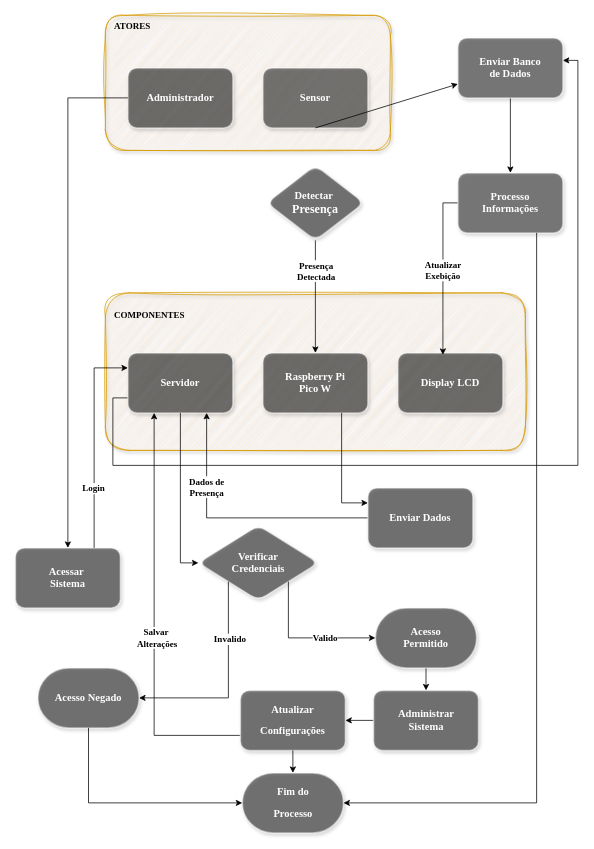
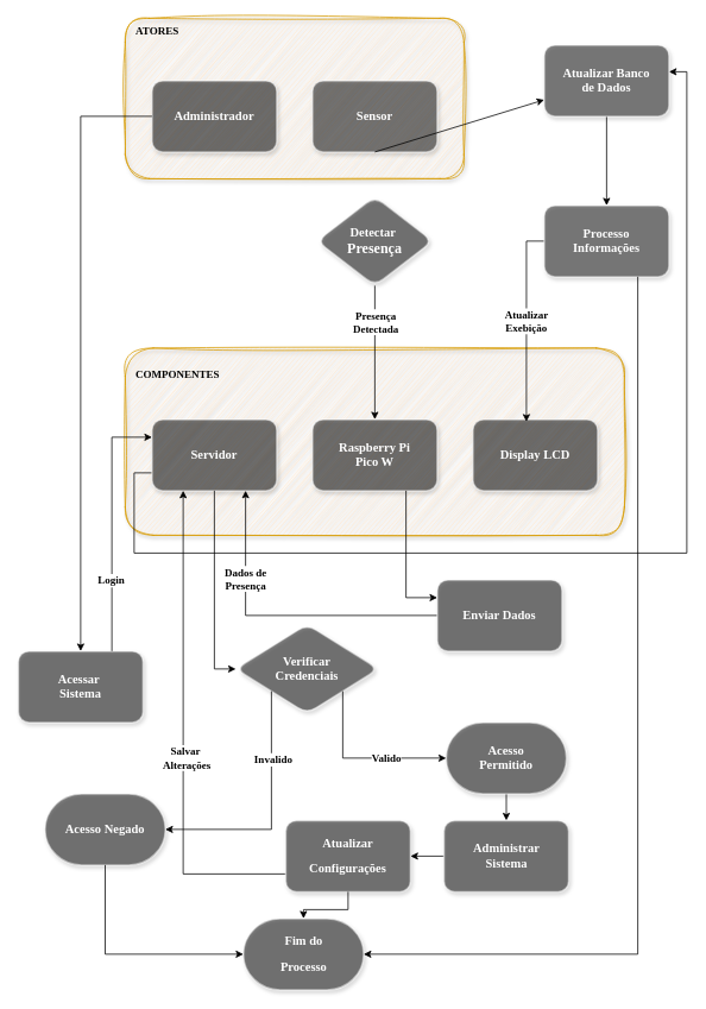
  <mxCell id="0" />
  <mxCell id="1" parent="0" />
  <mxCell id="2" value="&lt;div style=&quot;padding: 0px 0px 150px 10px;&quot;&gt;&lt;font face=&quot;Times New Roman&quot;&gt;&lt;b&gt;ATORES&lt;/b&gt;&lt;/font&gt;&lt;/div&gt;" style="rounded=1;whiteSpace=wrap;html=1;fillColor=#ffe6cc;strokeColor=#d79b00;shadow=1;glass=0;sketch=1;curveFitting=1;jiggle=2;align=left;gradientColor=none;" vertex="1" parent="1"><mxGeometry x="140" y="20" width="380" height="180" as="geometry" /></mxCell>
  <mxCell id="3" value="&lt;font style=&quot;font-size: 14px; color: rgb(255, 255, 255);&quot; face=&quot;Times New Roman&quot;&gt;&lt;b&gt;Administrador&lt;/b&gt;&lt;/font&gt;" style="rounded=1;whiteSpace=wrap;html=1;shadow=1;opacity=50;fillColor=#000000;strokeColor=#FFFFFF;strokeWidth=2;" vertex="1" parent="1"><mxGeometry x="170" y="90" width="140" height="80" as="geometry" /></mxCell>
  <mxCell id="4" value="&lt;font style=&quot;font-size: 14px; color: rgb(255, 255, 255);&quot; face=&quot;Times New Roman&quot;&gt;&lt;b&gt;Sensor&lt;/b&gt;&lt;/font&gt;" style="rounded=1;whiteSpace=wrap;html=1;shadow=1;fillColor=light-dark(#0d0c0d, #392f3f);strokeColor=#FFFFFF;glass=0;fillStyle=auto;opacity=50;strokeWidth=2;shadowOpacity=25;" vertex="1" parent="1"><mxGeometry x="350" y="90" width="140" height="80" as="geometry" /></mxCell>
  <mxCell id="5" value="&lt;font face=&quot;Times New Roman&quot; style=&quot;color: rgb(255, 255, 255); font-size: 14px;&quot;&gt;&lt;b style=&quot;&quot;&gt;Detectar&amp;nbsp;&lt;/b&gt;&lt;/font&gt;&lt;div&gt;&lt;font size=&quot;3&quot; face=&quot;Times New Roman&quot; style=&quot;color: rgb(255, 255, 255);&quot;&gt;&lt;b style=&quot;&quot;&gt;Presença&lt;/b&gt;&lt;/font&gt;&lt;/div&gt;" style="rhombus;whiteSpace=wrap;html=1;rounded=1;arcSize=24;shadow=1;opacity=50;fillColor=#000000;strokeColor=#FFFFFF;strokeWidth=2;" vertex="1" parent="1"><mxGeometry x="355" y="220" width="130" height="100" as="geometry" /></mxCell>
  <mxCell id="6" value="&lt;div style=&quot;padding: 0px 0px 150px 10px;&quot;&gt;&lt;font face=&quot;Times New Roman&quot;&gt;&lt;b&gt;COMPONENTES&lt;/b&gt;&lt;/font&gt;&lt;/div&gt;" style="rounded=1;whiteSpace=wrap;html=1;fillColor=#ffe6cc;strokeColor=#d79b00;shadow=1;glass=0;sketch=1;curveFitting=1;jiggle=2;align=left;gradientColor=none;" vertex="1" parent="1"><mxGeometry x="140" y="390" width="560" height="210" as="geometry" /></mxCell>
  <mxCell id="7" style="edgeStyle=orthogonalEdgeStyle;rounded=0;orthogonalLoop=1;jettySize=auto;html=1;entryX=1;entryY=0.5;entryDx=0;entryDy=0;exitX=0;exitY=0.75;exitDx=0;exitDy=0;" edge="1" parent="1" source="8"><mxGeometry relative="1" as="geometry"><mxPoint x="200" y="590" as="sourcePoint" /><mxPoint x="750" y="80" as="targetPoint" /><Array as="points"><mxPoint x="150" y="530" /><mxPoint x="150" y="620" /><mxPoint x="770" y="620" /><mxPoint x="770" y="80" /></Array></mxGeometry></mxCell>
  <mxCell id="8" value="&lt;font style=&quot;font-size: 14px; color: rgb(255, 255, 255);&quot; face=&quot;Times New Roman&quot;&gt;&lt;b&gt;Servidor&lt;/b&gt;&lt;/font&gt;&lt;span style=&quot;color: rgba(0, 0, 0, 0); font-family: monospace; font-size: 0px; text-align: start; text-wrap-mode: nowrap;&quot;&gt;%3CmxGraphModel%3E%3Croot%3E%3CmxCell%20id%3D%220%22%2F%3E%3CmxCell%20id%3D%221%22%20parent%3D%220%22%2F%3E%3CmxCell%20id%3D%222%22%20value%3D%22%26lt%3Bfont%20style%3D%26quot%3Bfont-size%3A%2014px%3B%20color%3A%20rgb(255%2C%20255%2C%20255)%3B%26quot%3B%20face%3D%26quot%3BTimes%20New%20Roman%26quot%3B%26gt%3B%26lt%3Bb%26gt%3BAdministrador%26lt%3B%2Fb%26gt%3B%26lt%3B%2Ffont%26gt%3B%22%20style%3D%22rounded%3D1%3BwhiteSpace%3Dwrap%3Bhtml%3D1%3Bshadow%3D1%3Bopacity%3D50%3BfillColor%3D%23000000%3BstrokeColor%3D%23FFFFFF%3BstrokeWidth%3D2%3B%22%20vertex%3D%221%22%20parent%3D%221%22%3E%3CmxGeometry%20x%3D%22220%22%20y%3D%22110%22%20width%3D%22140%22%20height%3D%2280%22%20as%3D%22geometry%22%2F%3E%3C%2FmxCell%3E%3C%2Froot%3E%3C%2FmxGraphModel%3E&lt;/span&gt;" style="rounded=1;whiteSpace=wrap;html=1;shadow=1;opacity=50;fillColor=#000000;strokeColor=#FFFFFF;strokeWidth=2;" vertex="1" parent="1"><mxGeometry x="170" y="470" width="140" height="80" as="geometry" /></mxCell>
  <mxCell id="9" value="&lt;font face=&quot;Times New Roman&quot; color=&quot;#ffffff&quot;&gt;&lt;span style=&quot;font-size: 14px;&quot;&gt;&lt;b&gt;Raspberry Pi&lt;/b&gt;&lt;/span&gt;&lt;/font&gt;&lt;div&gt;&lt;font face=&quot;Times New Roman&quot; color=&quot;#ffffff&quot;&gt;&lt;span style=&quot;font-size: 14px;&quot;&gt;&lt;b&gt;Pico W&lt;/b&gt;&lt;/span&gt;&lt;/font&gt;&lt;/div&gt;" style="rounded=1;whiteSpace=wrap;html=1;shadow=1;opacity=50;fillColor=#000000;strokeColor=#FFFFFF;strokeWidth=2;" vertex="1" parent="1"><mxGeometry x="350" y="470" width="140" height="80" as="geometry" /></mxCell>
  <mxCell id="10" value="&lt;font face=&quot;Times New Roman&quot; color=&quot;#ffffff&quot;&gt;&lt;span style=&quot;font-size: 14px;&quot;&gt;&lt;b&gt;Display LCD&lt;/b&gt;&lt;/span&gt;&lt;/font&gt;" style="rounded=1;whiteSpace=wrap;html=1;shadow=1;opacity=50;fillColor=#000000;strokeColor=#FFFFFF;strokeWidth=2;" vertex="1" parent="1"><mxGeometry x="530" y="470" width="140" height="80" as="geometry" /></mxCell>
  <mxCell id="11" style="edgeStyle=orthogonalEdgeStyle;rounded=0;orthogonalLoop=1;jettySize=auto;html=1;exitX=0.5;exitY=1;exitDx=0;exitDy=0;entryX=0.5;entryY=0;entryDx=0;entryDy=0;" edge="1" parent="1" source="12" target="15"><mxGeometry relative="1" as="geometry" /></mxCell>
- <mxCell id="12" value="&lt;font style=&quot;font-size: 14px; color: rgb(255, 255, 255);&quot; face=&quot;Times New Roman&quot;&gt;&lt;b&gt;Enviar Banco&lt;/b&gt;&lt;/font&gt;&lt;div&gt;&lt;font style=&quot;font-size: 14px; color: rgb(255, 255, 255);&quot; face=&quot;Times New Roman&quot;&gt;&lt;b&gt;de Dados&lt;/b&gt;&lt;/font&gt;&lt;/div&gt;" style="rounded=1;whiteSpace=wrap;html=1;shadow=1;fillColor=light-dark(#0d0c0d, #392f3f);strokeColor=#FFFFFF;glass=0;fillStyle=auto;opacity=50;strokeWidth=2;shadowOpacity=25;" vertex="1" parent="1"><mxGeometry x="610" y="50" width="140" height="80" as="geometry" /></mxCell>
+ <mxCell id="12" value="&lt;font style=&quot;font-size: 14px; color: rgb(255, 255, 255);&quot; face=&quot;Times New Roman&quot;&gt;&lt;b&gt;Atualizar Banco&lt;/b&gt;&lt;/font&gt;&lt;div&gt;&lt;font style=&quot;font-size: 14px; color: rgb(255, 255, 255);&quot; face=&quot;Times New Roman&quot;&gt;&lt;b&gt;de Dados&lt;/b&gt;&lt;/font&gt;&lt;/div&gt;" style="rounded=1;whiteSpace=wrap;html=1;shadow=1;fillColor=light-dark(#0d0c0d, #392f3f);strokeColor=#FFFFFF;glass=0;fillStyle=auto;opacity=50;strokeWidth=2;shadowOpacity=25;" vertex="1" parent="1"><mxGeometry x="610" y="50" width="140" height="80" as="geometry" /></mxCell>
  <mxCell id="13" value="" style="edgeStyle=orthogonalEdgeStyle;rounded=0;orthogonalLoop=1;jettySize=auto;html=1;entryX=0.429;entryY=0.032;entryDx=0;entryDy=0;entryPerimeter=0;flowAnimation=0;exitX=0;exitY=0.5;exitDx=0;exitDy=0;" edge="1" parent="1" source="15" target="10"><mxGeometry relative="1" as="geometry"><mxPoint x="640.059" y="280" as="sourcePoint" /><Array as="points"><mxPoint x="590" y="270" /></Array></mxGeometry></mxCell>
  <mxCell id="14" value="&lt;font face=&quot;Times New Roman&quot; style=&quot;font-size: 12px;&quot;&gt;&lt;b&gt;Atualizar&lt;/b&gt;&lt;/font&gt;&lt;div&gt;&lt;font face=&quot;Times New Roman&quot; style=&quot;font-size: 12px;&quot;&gt;&lt;b&gt;Exebição&lt;/b&gt;&lt;/font&gt;&lt;/div&gt;" style="edgeLabel;html=1;align=center;verticalAlign=middle;resizable=0;points=[];" vertex="1" connectable="0" parent="13"><mxGeometry x="0.117" y="-1" relative="1" as="geometry"><mxPoint y="-15" as="offset" /></mxGeometry></mxCell>
  <mxCell id="15" value="&lt;font style=&quot;font-size: 14px; color: rgb(255, 255, 255);&quot; face=&quot;Times New Roman&quot;&gt;&lt;b&gt;Processo&lt;/b&gt;&lt;/font&gt;&lt;div&gt;&lt;font style=&quot;font-size: 14px; color: rgb(255, 255, 255);&quot; face=&quot;Times New Roman&quot;&gt;&lt;b&gt;Informações&lt;/b&gt;&lt;/font&gt;&lt;/div&gt;" style="rounded=1;whiteSpace=wrap;html=1;shadow=1;fillColor=light-dark(#0d0c0d, #392f3f);strokeColor=#FFFFFF;glass=0;fillStyle=auto;opacity=50;strokeWidth=2;shadowOpacity=25;" vertex="1" parent="1"><mxGeometry x="610" y="230" width="140" height="80" as="geometry" /></mxCell>
  <mxCell id="16" value="&lt;font face=&quot;Times New Roman&quot; color=&quot;#ffffff&quot;&gt;&lt;span style=&quot;font-size: 14px;&quot;&gt;&lt;b&gt;Verificar&lt;/b&gt;&lt;/span&gt;&lt;/font&gt;&lt;div&gt;&lt;font face=&quot;Times New Roman&quot; color=&quot;#ffffff&quot;&gt;&lt;span style=&quot;font-size: 14px;&quot;&gt;&lt;b&gt;Credenciais&lt;/b&gt;&lt;/span&gt;&lt;/font&gt;&lt;/div&gt;" style="rhombus;whiteSpace=wrap;html=1;rounded=1;arcSize=24;shadow=1;opacity=50;fillColor=#000000;strokeColor=#FFFFFF;strokeWidth=2;" vertex="1" parent="1"><mxGeometry x="264" y="700" width="160" height="100" as="geometry" /></mxCell>
  <mxCell id="17" value="&lt;font face=&quot;Times New Roman&quot; color=&quot;#ffffff&quot;&gt;&lt;span style=&quot;font-size: 14px;&quot;&gt;&lt;b&gt;Acessar&amp;nbsp;&lt;/b&gt;&lt;/span&gt;&lt;/font&gt;&lt;div&gt;&lt;font face=&quot;Times New Roman&quot; color=&quot;#ffffff&quot;&gt;&lt;span style=&quot;font-size: 14px;&quot;&gt;&lt;b&gt;Sistema&lt;/b&gt;&lt;/span&gt;&lt;/font&gt;&lt;/div&gt;" style="rounded=1;whiteSpace=wrap;html=1;shadow=1;opacity=50;fillColor=#000000;strokeColor=#FFFFFF;strokeWidth=2;" vertex="1" parent="1"><mxGeometry x="20" y="730" width="140" height="80" as="geometry" /></mxCell>
  <mxCell id="18" value="" style="edgeStyle=orthogonalEdgeStyle;rounded=0;orthogonalLoop=1;jettySize=auto;html=1;entryX=0.75;entryY=1;entryDx=0;entryDy=0;" edge="1" parent="1" source="20" target="8"><mxGeometry relative="1" as="geometry" /></mxCell>
  <mxCell id="19" value="&lt;b&gt;&lt;font style=&quot;font-size: 12px;&quot; face=&quot;Times New Roman&quot;&gt;Dados de&lt;/font&gt;&lt;/b&gt;&lt;div&gt;&lt;b&gt;&lt;font style=&quot;font-size: 12px;&quot; face=&quot;Times New Roman&quot;&gt;Presença&lt;/font&gt;&lt;/b&gt;&lt;/div&gt;" style="edgeLabel;html=1;align=center;verticalAlign=middle;resizable=0;points=[];" vertex="1" connectable="0" parent="18"><mxGeometry x="0.455" y="1" relative="1" as="geometry"><mxPoint y="1" as="offset" /></mxGeometry></mxCell>
  <mxCell id="20" value="&lt;font face=&quot;Times New Roman&quot; color=&quot;#ffffff&quot;&gt;&lt;span style=&quot;font-size: 14px;&quot;&gt;&lt;b&gt;Enviar Dados&lt;/b&gt;&lt;/span&gt;&lt;/font&gt;" style="rounded=1;whiteSpace=wrap;html=1;shadow=1;opacity=50;fillColor=#000000;strokeColor=#FFFFFF;strokeWidth=2;" vertex="1" parent="1"><mxGeometry x="490" y="650" width="140" height="80" as="geometry" /></mxCell>
  <mxCell id="21" style="edgeStyle=orthogonalEdgeStyle;rounded=0;orthogonalLoop=1;jettySize=auto;html=1;exitX=0.5;exitY=1;exitDx=0;exitDy=0;exitPerimeter=0;entryX=0.5;entryY=0;entryDx=0;entryDy=0;" edge="1" parent="1" source="22" target="25"><mxGeometry relative="1" as="geometry" /></mxCell>
  <mxCell id="22" value="&lt;p&gt;&lt;font style=&quot;font-size: 14px;&quot; face=&quot;Times New Roman&quot;&gt;&lt;font style=&quot;color: rgb(255, 255, 255);&quot;&gt;&lt;b style=&quot;&quot;&gt;Acesso&lt;br&gt;&lt;/b&gt;&lt;/font&gt;&lt;font style=&quot;color: rgb(255, 255, 255);&quot;&gt;&lt;b style=&quot;&quot;&gt;Permitido&lt;/b&gt;&lt;/font&gt;&lt;/font&gt;&lt;/p&gt;" style="strokeWidth=2;html=1;shape=mxgraph.flowchart.terminator;whiteSpace=wrap;shadow=1;opacity=50;strokeColor=#FFFFFF;fillColor=#000000;align=center;" vertex="1" parent="1"><mxGeometry x="500" y="810" width="135" height="80" as="geometry" /></mxCell>
  <mxCell id="23" value="&lt;div&gt;&lt;font style=&quot;color: rgb(255, 255, 255); font-size: 14px;&quot; face=&quot;Times New Roman&quot;&gt;&lt;b style=&quot;&quot;&gt;Acesso Negado&lt;/b&gt;&lt;/font&gt;&lt;/div&gt;" style="strokeWidth=2;html=1;shape=mxgraph.flowchart.terminator;whiteSpace=wrap;shadow=1;opacity=50;strokeColor=#FFFFFF;fillColor=#000000;" vertex="1" parent="1"><mxGeometry x="50" y="890" width="135" height="80" as="geometry" /></mxCell>
  <mxCell id="24" style="edgeStyle=orthogonalEdgeStyle;rounded=0;orthogonalLoop=1;jettySize=auto;html=1;exitX=0;exitY=0.5;exitDx=0;exitDy=0;entryX=1;entryY=0.5;entryDx=0;entryDy=0;" edge="1" parent="1" source="25" target="28"><mxGeometry relative="1" as="geometry" /></mxCell>
  <mxCell id="25" value="&lt;p&gt;&lt;font face=&quot;Times New Roman&quot;&gt;&lt;font color=&quot;#ffffff&quot;&gt;&lt;span style=&quot;font-size: 14px;&quot;&gt;&lt;b style=&quot;&quot;&gt;Administrar&lt;br&gt;&lt;/b&gt;&lt;/span&gt;&lt;/font&gt;&lt;font color=&quot;#ffffff&quot;&gt;&lt;span style=&quot;font-size: 14px;&quot;&gt;&lt;b style=&quot;&quot;&gt;Sistema&lt;/b&gt;&lt;/span&gt;&lt;/font&gt;&lt;/font&gt;&lt;/p&gt;" style="rounded=1;whiteSpace=wrap;html=1;shadow=1;opacity=50;fillColor=#000000;strokeColor=#FFFFFF;strokeWidth=2;align=center;" vertex="1" parent="1"><mxGeometry x="497.5" y="920" width="140" height="80" as="geometry" /></mxCell>
  <mxCell id="26" style="edgeStyle=orthogonalEdgeStyle;rounded=0;orthogonalLoop=1;jettySize=auto;html=1;exitX=0;exitY=0.75;exitDx=0;exitDy=0;entryX=0.25;entryY=1;entryDx=0;entryDy=0;" edge="1" parent="1" source="28" target="8"><mxGeometry relative="1" as="geometry" /></mxCell>
  <mxCell id="27" value="&lt;b&gt;&lt;font style=&quot;font-size: 12px;&quot; face=&quot;Times New Roman&quot;&gt;Salvar&amp;nbsp;&lt;/font&gt;&lt;/b&gt;&lt;div&gt;&lt;b&gt;&lt;font style=&quot;font-size: 12px;&quot; face=&quot;Times New Roman&quot;&gt;Alterações&lt;/font&gt;&lt;/b&gt;&lt;/div&gt;" style="edgeLabel;html=1;align=center;verticalAlign=middle;resizable=0;points=[];" vertex="1" connectable="0" parent="26"><mxGeometry x="-0.11" y="-3" relative="1" as="geometry"><mxPoint y="-3" as="offset" /></mxGeometry></mxCell>
  <mxCell id="28" value="&lt;p&gt;&lt;font face=&quot;Times New Roman&quot; color=&quot;#ffffff&quot;&gt;&lt;span style=&quot;font-size: 14px;&quot;&gt;&lt;b&gt;Atualizar&lt;/b&gt;&lt;/span&gt;&lt;/font&gt;&lt;/p&gt;&lt;p&gt;&lt;font face=&quot;Times New Roman&quot; color=&quot;#ffffff&quot;&gt;&lt;span style=&quot;font-size: 14px;&quot;&gt;&lt;b&gt;Configurações&lt;/b&gt;&lt;/span&gt;&lt;/font&gt;&lt;/p&gt;" style="rounded=1;whiteSpace=wrap;html=1;shadow=1;opacity=50;fillColor=#000000;strokeColor=#FFFFFF;strokeWidth=2;align=center;" vertex="1" parent="1"><mxGeometry x="320" y="920" width="140" height="80" as="geometry" /></mxCell>
- <mxCell id="29" value="&lt;p&gt;&lt;font face=&quot;Times New Roman&quot; color=&quot;#ffffff&quot;&gt;&lt;span style=&quot;font-size: 14px;&quot;&gt;&lt;b&gt;Fim do&lt;/b&gt;&lt;/span&gt;&lt;/font&gt;&lt;/p&gt;&lt;p&gt;&lt;font face=&quot;Times New Roman&quot; color=&quot;#ffffff&quot;&gt;&lt;span style=&quot;font-size: 14px;&quot;&gt;&lt;b&gt;Processo&lt;/b&gt;&lt;/span&gt;&lt;/font&gt;&lt;/p&gt;" style="strokeWidth=2;html=1;shape=mxgraph.flowchart.terminator;whiteSpace=wrap;shadow=1;opacity=50;strokeColor=#FFFFFF;fillColor=#000000;align=center;" vertex="1" parent="1"><mxGeometry x="322.5" y="1030" width="135" height="80" as="geometry" /></mxCell>
+ <mxCell id="29" value="&lt;p&gt;&lt;font face=&quot;Times New Roman&quot; color=&quot;#ffffff&quot;&gt;&lt;span style=&quot;font-size: 14px;&quot;&gt;&lt;b&gt;Fim do&lt;/b&gt;&lt;/span&gt;&lt;/font&gt;&lt;/p&gt;&lt;p&gt;&lt;font face=&quot;Times New Roman&quot; color=&quot;#ffffff&quot;&gt;&lt;span style=&quot;font-size: 14px;&quot;&gt;&lt;b&gt;Processo&lt;/b&gt;&lt;/span&gt;&lt;/font&gt;&lt;/p&gt;" style="strokeWidth=2;html=1;shape=mxgraph.flowchart.terminator;whiteSpace=wrap;shadow=1;opacity=50;strokeColor=#FFFFFF;fillColor=#000000;align=center;" vertex="1" parent="1"><mxGeometry x="272.5" y="1030" width="135" height="80" as="geometry" /></mxCell>
  <mxCell id="30" value="" style="endArrow=classic;html=1;rounded=0;entryX=0.5;entryY=0;entryDx=0;entryDy=0;exitX=0;exitY=0.5;exitDx=0;exitDy=0;" edge="1" parent="1" source="3" target="17"><mxGeometry width="50" height="50" relative="1" as="geometry"><mxPoint x="120" y="150" as="sourcePoint" /><mxPoint x="90" y="570" as="targetPoint" /><Array as="points"><mxPoint x="90" y="130" /></Array></mxGeometry></mxCell>
  <mxCell id="31" value="" style="endArrow=classic;html=1;rounded=0;exitX=0.5;exitY=1;exitDx=0;exitDy=0;" edge="1" parent="1" source="4" target="12"><mxGeometry width="50" height="50" relative="1" as="geometry"><mxPoint x="310" y="440" as="sourcePoint" /><mxPoint x="360" y="390" as="targetPoint" /></mxGeometry></mxCell>
  <mxCell id="32" value="" style="endArrow=classic;html=1;rounded=0;exitX=0.75;exitY=1;exitDx=0;exitDy=0;entryX=1;entryY=0.5;entryDx=0;entryDy=0;entryPerimeter=0;" edge="1" parent="1" source="15" target="29"><mxGeometry width="50" height="50" relative="1" as="geometry"><mxPoint x="680" y="830" as="sourcePoint" /><mxPoint x="720" y="790" as="targetPoint" /><Array as="points"><mxPoint x="715" y="1070" /></Array></mxGeometry></mxCell>
  <mxCell id="33" value="" style="endArrow=classic;html=1;rounded=0;exitX=0.75;exitY=1;exitDx=0;exitDy=0;entryX=0;entryY=0.25;entryDx=0;entryDy=0;" edge="1" parent="1" source="9" target="20"><mxGeometry width="50" height="50" relative="1" as="geometry"><mxPoint x="540" y="690" as="sourcePoint" /><mxPoint x="420" y="640" as="targetPoint" /><Array as="points"><mxPoint x="455" y="670" /></Array></mxGeometry></mxCell>
  <mxCell id="34" value="" style="endArrow=classic;html=1;rounded=0;exitX=0.75;exitY=0;exitDx=0;exitDy=0;entryX=0;entryY=0.25;entryDx=0;entryDy=0;" edge="1" parent="1" source="17" target="8"><mxGeometry width="50" height="50" relative="1" as="geometry"><mxPoint x="360" y="560" as="sourcePoint" /><mxPoint x="410" y="510" as="targetPoint" /><Array as="points"><mxPoint x="125" y="490" /></Array></mxGeometry></mxCell>
  <mxCell id="35" value="&lt;b&gt;&lt;font face=&quot;Times New Roman&quot; style=&quot;font-size: 12px;&quot;&gt;Login&lt;/font&gt;&lt;/b&gt;" style="edgeLabel;html=1;align=center;verticalAlign=middle;resizable=0;points=[];" vertex="1" connectable="0" parent="34"><mxGeometry x="-0.362" y="2" relative="1" as="geometry"><mxPoint y="11" as="offset" /></mxGeometry></mxCell>
  <mxCell id="36" value="" style="endArrow=classic;html=1;rounded=0;exitX=0.5;exitY=1;exitDx=0;exitDy=0;entryX=0;entryY=0.5;entryDx=0;entryDy=0;" edge="1" parent="1" source="8" target="16"><mxGeometry width="50" height="50" relative="1" as="geometry"><mxPoint x="360" y="790" as="sourcePoint" /><mxPoint x="360" y="690" as="targetPoint" /><Array as="points"><mxPoint x="240" y="750" /></Array></mxGeometry></mxCell>
  <mxCell id="37" value="" style="endArrow=classic;html=1;rounded=0;exitX=1;exitY=1;exitDx=0;exitDy=0;entryX=0;entryY=0.5;entryDx=0;entryDy=0;entryPerimeter=0;" edge="1" parent="1" source="16" target="22"><mxGeometry width="50" height="50" relative="1" as="geometry"><mxPoint x="360" y="680" as="sourcePoint" /><mxPoint x="410" y="630" as="targetPoint" /><Array as="points"><mxPoint x="384" y="850" /></Array></mxGeometry></mxCell>
  <mxCell id="38" value="&lt;b&gt;&lt;font style=&quot;font-size: 12px;&quot; face=&quot;Times New Roman&quot;&gt;Valido&lt;/font&gt;&lt;/b&gt;" style="edgeLabel;html=1;align=center;verticalAlign=middle;resizable=0;points=[];" vertex="1" connectable="0" parent="37"><mxGeometry x="0.292" y="1" relative="1" as="geometry"><mxPoint as="offset" /></mxGeometry></mxCell>
  <mxCell id="39" value="" style="endArrow=classic;html=1;rounded=0;exitX=0;exitY=1;exitDx=0;exitDy=0;entryX=1;entryY=0.5;entryDx=0;entryDy=0;entryPerimeter=0;" edge="1" parent="1" source="16" target="23"><mxGeometry width="50" height="50" relative="1" as="geometry"><mxPoint x="360" y="680" as="sourcePoint" /><mxPoint x="410" y="630" as="targetPoint" /><Array as="points"><mxPoint x="304" y="930" /></Array></mxGeometry></mxCell>
  <mxCell id="40" value="&lt;b&gt;&lt;font face=&quot;Times New Roman&quot; style=&quot;font-size: 12px;&quot;&gt;Invalido&lt;/font&gt;&lt;/b&gt;" style="edgeLabel;html=1;align=center;verticalAlign=middle;resizable=0;points=[];" vertex="1" connectable="0" parent="39"><mxGeometry x="-0.443" y="1" relative="1" as="geometry"><mxPoint as="offset" /></mxGeometry></mxCell>
  <mxCell id="41" style="edgeStyle=orthogonalEdgeStyle;rounded=0;orthogonalLoop=1;jettySize=auto;html=1;exitX=0.5;exitY=1;exitDx=0;exitDy=0;exitPerimeter=0;entryX=0;entryY=0.5;entryDx=0;entryDy=0;entryPerimeter=0;" edge="1" parent="1" source="23" target="29"><mxGeometry relative="1" as="geometry" /></mxCell>
  <mxCell id="42" style="edgeStyle=orthogonalEdgeStyle;rounded=0;orthogonalLoop=1;jettySize=auto;html=1;exitX=0.5;exitY=1;exitDx=0;exitDy=0;entryX=0.5;entryY=0;entryDx=0;entryDy=0;entryPerimeter=0;" edge="1" parent="1" source="28" target="29"><mxGeometry relative="1" as="geometry" /></mxCell>
  <mxCell id="43" style="edgeStyle=orthogonalEdgeStyle;rounded=0;orthogonalLoop=1;jettySize=auto;html=1;exitX=0.5;exitY=1;exitDx=0;exitDy=0;entryX=0.5;entryY=0;entryDx=0;entryDy=0;" edge="1" parent="1" source="5" target="9"><mxGeometry relative="1" as="geometry" /></mxCell>
  <mxCell id="44" value="&lt;font style=&quot;font-size: 12px;&quot; face=&quot;Times New Roman&quot;&gt;&lt;b&gt;Presença&lt;/b&gt;&lt;/font&gt;&lt;div&gt;&lt;font style=&quot;font-size: 12px;&quot; face=&quot;Times New Roman&quot;&gt;&lt;b&gt;Detectada&lt;/b&gt;&lt;/font&gt;&lt;/div&gt;" style="edgeLabel;html=1;align=center;verticalAlign=middle;resizable=0;points=[];" vertex="1" connectable="0" parent="43"><mxGeometry x="-0.377" y="-2" relative="1" as="geometry"><mxPoint x="2" y="-7" as="offset" /></mxGeometry></mxCell>
